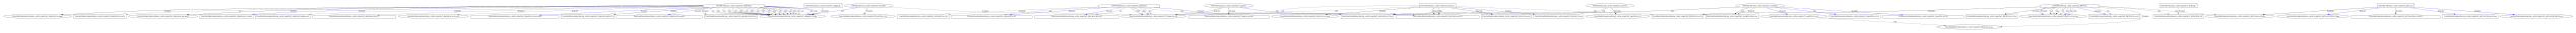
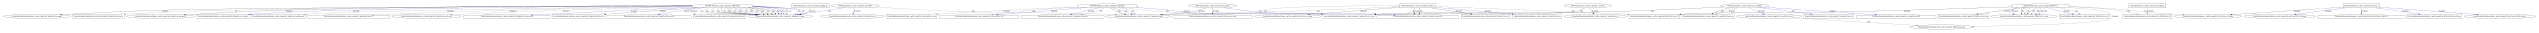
  digraph {
    fontname="Playfair Display"
    node [fontname="Playfair Display" shape=ellipse]
    edge [color=gray40 fontname="Playfair Display"]
    "FunctionExpression@lacuna_cache/exported_l713pm.js:10,646" [shape=house]
    "rootNode@lacuna_cache/exported_l713pm.js:,"
    "FunctionDeclaration@lacuna_cache/exported_l713pm.js:61,544"
    "FunctionDeclaration@lacuna_cache/exported_jzszir.js:1660,1782" [shape=house]
    "rootNode@lacuna_cache/exported_b1uyid.js:,"
    "FunctionExpression@lacuna_cache/exported_b1uyid.js:10,525"
    "FunctionExpression@lacuna_cache/exported_4idgpg.js:115,489"
    "rootNode@lacuna_cache/exported_a8qw89.js:," [shape=house]
    "FunctionExpression@lacuna_cache/exported_a8qw89.js:10,14991"
    "FunctionExpression@lacuna_cache/exported_a8qw89.js:59,14767" [shape=folder]
    "FunctionExpression@lacuna_cache/exported_a8qw89.js:439,14678"
    "FunctionExpression@lacuna_cache/exported_a8qw89.js:473,14656" [shape=note]
    "FunctionExpression@lacuna_cache/exported_a8qw89.js:14089,14417" [shape=note]
    "FunctionExpression@lacuna_cache/exported_a8qw89.js:979,1175" [shape=house]
    "FunctionExpression@lacuna_cache/exported_a8qw89.js:14251,14355"
    "FunctionExpression@lacuna_cache/exported_a8qw89.js:12120,14044" [shape=house]
    n17 [label="FunctionExpression@lacuna_cache/exported_a8qw89.js:1598,1873" shape=folder]
    "FunctionExpression@lacuna_cache/exported_a8qw89.js:8344,9767" [shape=house]
    "FunctionExpression@lacuna_cache/exported_a8qw89.js:5547,6393" [shape=note]
    "rootNode@lacuna_cache/exported_mjry9d.js:," [shape=house]
    "FunctionExpression@lacuna_cache/exported_mjry9d.js:10,2276" [shape=folder]
    "FunctionDeclaration@lacuna_cache/exported_mjry9d.js:1475,1744" [shape=folder]
    "FunctionDeclaration@lacuna_cache/exported_mjry9d.js:35,376" [shape=house]
    "FunctionDeclaration@lacuna_cache/exported_mjry9d.js:390,1461" [shape=house]
    "rootNode@lacuna_cache/exported_4idgpg.js:," [shape=note]
    "rootNode@lacuna_cache/exported_jfkc8v.js:," [shape=house]
    "FunctionExpression@lacuna_cache/exported_jfkc8v.js:342,454"
    "FunctionExpression@lacuna_cache/exported_jfkc8v.js:1102,3561" [shape=folder]
    "FunctionDeclaration@lacuna_cache/exported_jfkc8v.js:1231,1546"
    "FunctionDeclaration@lacuna_cache/exported_jfkc8v.js:1564,1751" [shape=note]
    "FunctionExpression@lacuna_cache/exported_jfkc8v.js:792,1056" [shape=note]
    "FunctionExpression@lacuna_cache/exported_38cfnd.js:59,583" [shape=note]
    "FunctionExpression@lacuna_cache/exported_gel7va.js:162,186590"
    "rootNode@lacuna_cache/exported_gel7va.js:," [shape=note]
    "FunctionExpression@lacuna_cache/exported_gel7va.js:182043,182410" [shape=folder]
    "FunctionExpression@lacuna_cache/exported_gel7va.js:185686,186020"
    "FunctionExpression@lacuna_cache/exported_gel7va.js:185882,185999"
    "FunctionExpression@lacuna_cache/exported_gel7va.js:186052,186570" [shape=house]
    "rootNode@lacuna_cache/exported_38cfnd.js:," [shape=note]
    "rootNode@lacuna_cache/exported_uxs488.js:,"
    "FunctionExpression@lacuna_cache/exported_uxs488.js:10,2555" [shape=folder]
    "FunctionDeclaration@lacuna_cache/exported_uxs488.js:35,638" [shape=house]
    "FunctionExpression@lacuna_cache/exported_uxs488.js:170,257"
    "FunctionDeclaration@lacuna_cache/exported_uxs488.js:1849,2340" [shape=folder]
    "rootNode@lacuna_cache/exported_jzszir.js:," [shape=folder]
    "FunctionExpression@lacuna_cache/exported_jzszir.js:10,2059" [shape=note]
    "FunctionDeclaration@lacuna_cache/exported_jzszir.js:35,1106" [shape=folder]
    "FunctionDeclaration@lacuna_cache/exported_jzszir.js:1120,1646"
    "rootNode@lacuna_cache/exported_s3aeyl.js:,"
    "FunctionExpression@lacuna_cache/exported_s3aeyl.js:10,175"
    "rootNode@lacuna_cache/exported_l713pm.js:," -> "FunctionExpression@lacuna_cache/exported_l713pm.js:10,646" [color=black label=dynamic]
    "rootNode@lacuna_cache/exported_l713pm.js:," -> "FunctionDeclaration@lacuna_cache/exported_l713pm.js:61,544" [color=black label=dynamic]
    "rootNode@lacuna_cache/exported_l713pm.js:," -> "FunctionDeclaration@lacuna_cache/exported_jzszir.js:1660,1782" [color=blue label=tajs]
-   "rootNode@lacuna_cache/exported_b1uyid.js:," -> "FunctionDeclaration@lacuna_cache/exported_l713pm.js:61,544" [label=dynamic]
+   "rootNode@lacuna_cache/exported_b1uyid.js:," -> "FunctionDeclaration@lacuna_cache/exported_l713pm.js:61,544" [label=tajs]
    "rootNode@lacuna_cache/exported_b1uyid.js:," -> "FunctionExpression@lacuna_cache/exported_b1uyid.js:10,525" [color=blue label=dynamic]
    "rootNode@lacuna_cache/exported_b1uyid.js:," -> "FunctionExpression@lacuna_cache/exported_4idgpg.js:115,489" [color=blue label=tajs]
    "rootNode@lacuna_cache/exported_a8qw89.js:," -> "FunctionExpression@lacuna_cache/exported_4idgpg.js:115,489" [label=tajs]
    "rootNode@lacuna_cache/exported_a8qw89.js:," -> "FunctionExpression@lacuna_cache/exported_4idgpg.js:115,489" [color=blue label=tajs]
    "rootNode@lacuna_cache/exported_a8qw89.js:," -> "FunctionExpression@lacuna_cache/exported_4idgpg.js:115,489" [label=tajs]
    "rootNode@lacuna_cache/exported_a8qw89.js:," -> "FunctionExpression@lacuna_cache/exported_4idgpg.js:115,489" [label=tajs]
    "rootNode@lacuna_cache/exported_a8qw89.js:," -> "FunctionExpression@lacuna_cache/exported_4idgpg.js:115,489" [label=tajs]
    "rootNode@lacuna_cache/exported_a8qw89.js:," -> "FunctionExpression@lacuna_cache/exported_4idgpg.js:115,489" [label=tajs]
    "rootNode@lacuna_cache/exported_a8qw89.js:," -> "FunctionExpression@lacuna_cache/exported_4idgpg.js:115,489" [color=black label=tajs]
    "rootNode@lacuna_cache/exported_a8qw89.js:," -> "FunctionExpression@lacuna_cache/exported_4idgpg.js:115,489" [label=tajs]
    "rootNode@lacuna_cache/exported_a8qw89.js:," -> "FunctionExpression@lacuna_cache/exported_4idgpg.js:115,489" [color=black label=tajs]
    "rootNode@lacuna_cache/exported_a8qw89.js:," -> "FunctionExpression@lacuna_cache/exported_4idgpg.js:115,489" [label=tajs]
    "rootNode@lacuna_cache/exported_a8qw89.js:," -> "FunctionExpression@lacuna_cache/exported_4idgpg.js:115,489" [color=blue label=tajs]
    "rootNode@lacuna_cache/exported_a8qw89.js:," -> "FunctionExpression@lacuna_cache/exported_4idgpg.js:115,489" [label=tajs]
    "rootNode@lacuna_cache/exported_a8qw89.js:," -> "FunctionExpression@lacuna_cache/exported_4idgpg.js:115,489" [color=black label=tajs]
    "rootNode@lacuna_cache/exported_a8qw89.js:," -> "FunctionExpression@lacuna_cache/exported_4idgpg.js:115,489" [color=black label=tajs]
    "rootNode@lacuna_cache/exported_a8qw89.js:," -> "FunctionExpression@lacuna_cache/exported_4idgpg.js:115,489" [color=black label=tajs]
    "rootNode@lacuna_cache/exported_a8qw89.js:," -> "FunctionExpression@lacuna_cache/exported_4idgpg.js:115,489" [color=black label=tajs]
    "rootNode@lacuna_cache/exported_a8qw89.js:," -> "FunctionExpression@lacuna_cache/exported_4idgpg.js:115,489" [color=blue label=tajs]
    "rootNode@lacuna_cache/exported_a8qw89.js:," -> "FunctionExpression@lacuna_cache/exported_4idgpg.js:115,489" [color=blue label=tajs]
    "rootNode@lacuna_cache/exported_a8qw89.js:," -> "FunctionExpression@lacuna_cache/exported_4idgpg.js:115,489" [label=tajs]
    "rootNode@lacuna_cache/exported_a8qw89.js:," -> "FunctionExpression@lacuna_cache/exported_4idgpg.js:115,489" [label=tajs]
    "rootNode@lacuna_cache/exported_a8qw89.js:," -> "FunctionExpression@lacuna_cache/exported_a8qw89.js:10,14991" [color=black label=dynamic]
    "rootNode@lacuna_cache/exported_a8qw89.js:," -> "FunctionExpression@lacuna_cache/exported_a8qw89.js:59,14767" [label=tajs]
    "rootNode@lacuna_cache/exported_a8qw89.js:," -> "FunctionExpression@lacuna_cache/exported_a8qw89.js:439,14678" [color=black label=dynamic]
    "rootNode@lacuna_cache/exported_a8qw89.js:," -> "FunctionExpression@lacuna_cache/exported_a8qw89.js:473,14656" [color=blue label=dynamic]
    "rootNode@lacuna_cache/exported_a8qw89.js:," -> "FunctionExpression@lacuna_cache/exported_a8qw89.js:14089,14417" [label=dynamic]
    "rootNode@lacuna_cache/exported_a8qw89.js:," -> "FunctionExpression@lacuna_cache/exported_a8qw89.js:979,1175" [label=dynamic]
    "rootNode@lacuna_cache/exported_a8qw89.js:," -> "FunctionExpression@lacuna_cache/exported_a8qw89.js:14251,14355" [label=dynamic]
    "rootNode@lacuna_cache/exported_a8qw89.js:," -> "FunctionExpression@lacuna_cache/exported_a8qw89.js:12120,14044" [color=blue label=dynamic]
    "rootNode@lacuna_cache/exported_a8qw89.js:," -> n17 [color=black label=dynamic]
    "rootNode@lacuna_cache/exported_a8qw89.js:," -> "FunctionExpression@lacuna_cache/exported_a8qw89.js:8344,9767" [color=blue label=dynamic]
    "rootNode@lacuna_cache/exported_a8qw89.js:," -> "FunctionExpression@lacuna_cache/exported_a8qw89.js:5547,6393" [label=dynamic]
    "rootNode@lacuna_cache/exported_mjry9d.js:," -> "FunctionDeclaration@lacuna_cache/exported_l713pm.js:61,544" [color=blue label=tajs]
    "rootNode@lacuna_cache/exported_mjry9d.js:," -> "FunctionDeclaration@lacuna_cache/exported_l713pm.js:61,544" [label=tajs]
    "rootNode@lacuna_cache/exported_mjry9d.js:," -> "FunctionDeclaration@lacuna_cache/exported_l713pm.js:61,544" [color=black label=tajs]
    "rootNode@lacuna_cache/exported_mjry9d.js:," -> "FunctionExpression@lacuna_cache/exported_mjry9d.js:10,2276" [label=dynamic]
    "rootNode@lacuna_cache/exported_mjry9d.js:," -> "FunctionDeclaration@lacuna_cache/exported_mjry9d.js:1475,1744" [color=blue label=dynamic]
    "rootNode@lacuna_cache/exported_mjry9d.js:," -> "FunctionDeclaration@lacuna_cache/exported_mjry9d.js:1475,1744" [label=tajs]
    "rootNode@lacuna_cache/exported_mjry9d.js:," -> "FunctionDeclaration@lacuna_cache/exported_mjry9d.js:35,376" [color=blue label=dynamic]
    "rootNode@lacuna_cache/exported_mjry9d.js:," -> "FunctionDeclaration@lacuna_cache/exported_mjry9d.js:35,376" [label=tajs]
    "rootNode@lacuna_cache/exported_mjry9d.js:," -> "FunctionDeclaration@lacuna_cache/exported_mjry9d.js:390,1461" [color=blue label=dynamic]
    "rootNode@lacuna_cache/exported_mjry9d.js:," -> "FunctionDeclaration@lacuna_cache/exported_mjry9d.js:390,1461" [label=tajs]
    "rootNode@lacuna_cache/exported_4idgpg.js:," -> "FunctionExpression@lacuna_cache/exported_4idgpg.js:115,489" [color=black label=dynamic]
    "rootNode@lacuna_cache/exported_jfkc8v.js:," -> "FunctionExpression@lacuna_cache/exported_jfkc8v.js:342,454" [label=dynamic]
    "rootNode@lacuna_cache/exported_jfkc8v.js:," -> "FunctionExpression@lacuna_cache/exported_jfkc8v.js:1102,3561" [color=black label=dynamic]
    "rootNode@lacuna_cache/exported_jfkc8v.js:," -> "FunctionDeclaration@lacuna_cache/exported_jfkc8v.js:1231,1546" [color=blue label=dynamic]
    "rootNode@lacuna_cache/exported_jfkc8v.js:," -> "FunctionDeclaration@lacuna_cache/exported_jfkc8v.js:1231,1546" [color=black label=tajs]
    "rootNode@lacuna_cache/exported_jfkc8v.js:," -> "FunctionDeclaration@lacuna_cache/exported_jfkc8v.js:1231,1546" [label=tajs]
    "rootNode@lacuna_cache/exported_jfkc8v.js:," -> "FunctionDeclaration@lacuna_cache/exported_jfkc8v.js:1231,1546" [color=black label=tajs]
    "rootNode@lacuna_cache/exported_jfkc8v.js:," -> "FunctionDeclaration@lacuna_cache/exported_jfkc8v.js:1231,1546" [label=tajs]
    "rootNode@lacuna_cache/exported_jfkc8v.js:," -> "FunctionDeclaration@lacuna_cache/exported_jfkc8v.js:1231,1546" [color=blue label=tajs]
    "rootNode@lacuna_cache/exported_jfkc8v.js:," -> "FunctionDeclaration@lacuna_cache/exported_jfkc8v.js:1231,1546" [label=tajs]
    "rootNode@lacuna_cache/exported_jfkc8v.js:," -> "FunctionDeclaration@lacuna_cache/exported_jfkc8v.js:1564,1751" [color=black label=dynamic]
    "rootNode@lacuna_cache/exported_jfkc8v.js:," -> "FunctionExpression@lacuna_cache/exported_jfkc8v.js:792,1056" [color=blue label=dynamic]
    "rootNode@lacuna_cache/exported_jfkc8v.js:," -> "FunctionExpression@lacuna_cache/exported_jfkc8v.js:792,1056" [label=tajs]
    "rootNode@lacuna_cache/exported_jfkc8v.js:," -> "FunctionExpression@lacuna_cache/exported_38cfnd.js:59,583" [label=tajs]
    "rootNode@lacuna_cache/exported_jfkc8v.js:," -> "FunctionExpression@lacuna_cache/exported_gel7va.js:162,186590" [label=tajs]
    "rootNode@lacuna_cache/exported_gel7va.js:," -> "FunctionExpression@lacuna_cache/exported_gel7va.js:162,186590" [color=black label=dynamic]
    "rootNode@lacuna_cache/exported_gel7va.js:," -> "FunctionExpression@lacuna_cache/exported_gel7va.js:182043,182410" [color=blue label=dynamic]
    "rootNode@lacuna_cache/exported_gel7va.js:," -> "FunctionExpression@lacuna_cache/exported_gel7va.js:185686,186020" [color=blue label=dynamic]
    "rootNode@lacuna_cache/exported_gel7va.js:," -> "FunctionExpression@lacuna_cache/exported_gel7va.js:185882,185999" [color=blue label=dynamic]
    "rootNode@lacuna_cache/exported_gel7va.js:," -> "FunctionExpression@lacuna_cache/exported_gel7va.js:186052,186570" [color=black label=dynamic]
    "rootNode@lacuna_cache/exported_38cfnd.js:," -> "FunctionExpression@lacuna_cache/exported_38cfnd.js:59,583" [label=dynamic]
    "rootNode@lacuna_cache/exported_uxs488.js:," -> "FunctionDeclaration@lacuna_cache/exported_mjry9d.js:1475,1744" [color=black label=tajs]
    "rootNode@lacuna_cache/exported_uxs488.js:," -> "FunctionExpression@lacuna_cache/exported_uxs488.js:10,2555" [color=blue label=tajs]
    "rootNode@lacuna_cache/exported_uxs488.js:," -> "FunctionDeclaration@lacuna_cache/exported_uxs488.js:35,638" [color=blue label=dynamic]
    "rootNode@lacuna_cache/exported_uxs488.js:," -> "FunctionExpression@lacuna_cache/exported_uxs488.js:170,257" [color=blue label=dynamic]
    "rootNode@lacuna_cache/exported_uxs488.js:," -> "FunctionDeclaration@lacuna_cache/exported_uxs488.js:1849,2340" [label=dynamic]
    "rootNode@lacuna_cache/exported_uxs488.js:," -> "FunctionDeclaration@lacuna_cache/exported_uxs488.js:1849,2340" [color=black label=tajs]
    "FunctionExpression@lacuna_cache/exported_uxs488.js:170,257" -> "FunctionExpression@lacuna_cache/exported_jfkc8v.js:342,454" [label=tajs]
    "rootNode@lacuna_cache/exported_jzszir.js:," -> "FunctionDeclaration@lacuna_cache/exported_l713pm.js:61,544" [label=tajs]
    "rootNode@lacuna_cache/exported_jzszir.js:," -> "FunctionDeclaration@lacuna_cache/exported_l713pm.js:61,544" [label=tajs]
    "rootNode@lacuna_cache/exported_jzszir.js:," -> "FunctionDeclaration@lacuna_cache/exported_jzszir.js:1660,1782" [color=black label=dynamic]
    "rootNode@lacuna_cache/exported_jzszir.js:," -> "FunctionDeclaration@lacuna_cache/exported_jzszir.js:1660,1782" [color=black label=tajs]
    "rootNode@lacuna_cache/exported_jzszir.js:," -> "FunctionDeclaration@lacuna_cache/exported_jfkc8v.js:1564,1751" [label=tajs]
    "rootNode@lacuna_cache/exported_jzszir.js:," -> "FunctionExpression@lacuna_cache/exported_jzszir.js:10,2059" [color=black label=dynamic]
    "rootNode@lacuna_cache/exported_jzszir.js:," -> "FunctionDeclaration@lacuna_cache/exported_jzszir.js:35,1106" [color=blue label=dynamic]
    "rootNode@lacuna_cache/exported_jzszir.js:," -> "FunctionDeclaration@lacuna_cache/exported_jzszir.js:1120,1646" [color=black label=dynamic]
    "rootNode@lacuna_cache/exported_s3aeyl.js:," -> "FunctionDeclaration@lacuna_cache/exported_mjry9d.js:1475,1744" [color=black label=tajs]
    "rootNode@lacuna_cache/exported_s3aeyl.js:," -> "FunctionExpression@lacuna_cache/exported_s3aeyl.js:10,175" [color=black label=dynamic]
  }
